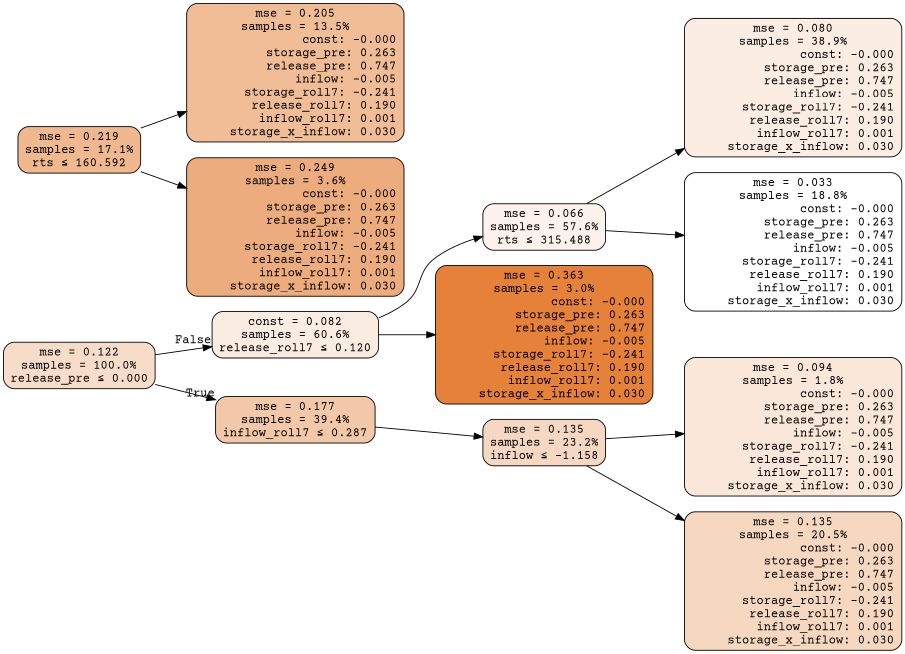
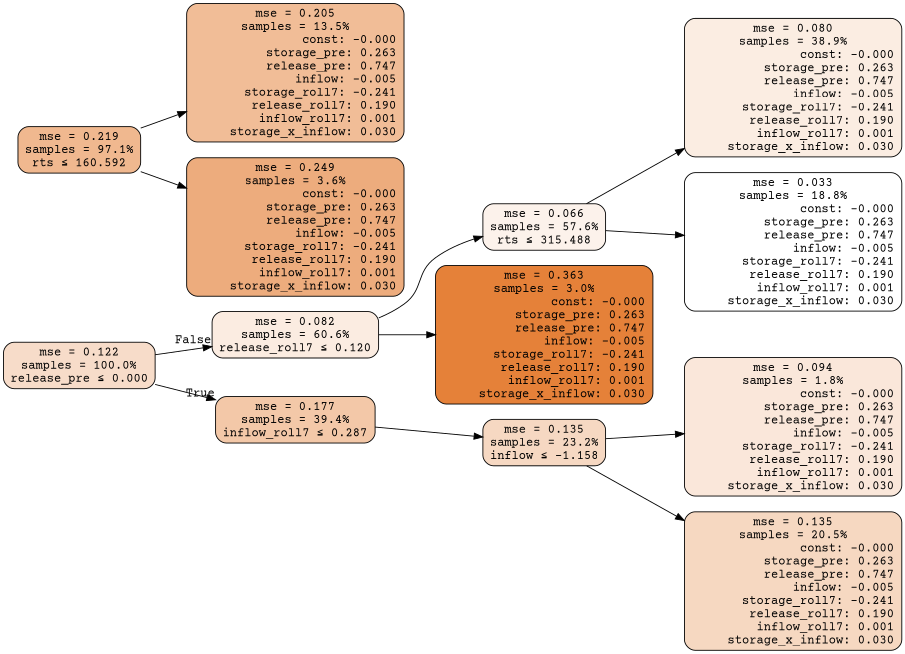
  digraph {
    fontname="Courier Prime"
    rankdir=LR
    node [color=black fontname="Courier Prime" shape=rectangle style="filled, rounded"]
    edge [fontname="Courier Prime"]
    n1 [fillcolor="#f7dcc9" label="mse = 0.122\nsamples = 100.0%\nrelease_pre &le; 0.000"]
-   n2 [fillcolor="#fbece1" label="const = 0.082\nsamples = 60.6%\nrelease_roll7 &le; 0.120"]
+   n2 [fillcolor="#fbece1" label="mse = 0.082\nsamples = 60.6%\nrelease_roll7 &le; 0.120"]
    n3 [fillcolor="#f3c8a8" label="mse = 0.177\nsamples = 39.4%\ninflow_roll7 &le; 0.287"]
    n4 [fillcolor="#fcf2eb" label="mse = 0.066\nsamples = 57.6%\nrts &le; 315.488"]
    n5 [fillcolor="#e58139" label="mse = 0.363\nsamples = 3.0%\n               const: -0.000\n          storage_pre: 0.263\n          release_pre: 0.747\n              inflow: -0.005\n       storage_roll7: -0.241\n        release_roll7: 0.190\n         inflow_roll7: 0.001\n     storage_x_inflow: 0.030"]
    n6 [fillcolor="#f6d8c2" label="mse = 0.135\nsamples = 23.2%\ninflow &le; -1.158"]
    n7 [fillcolor="#fbede2" label="mse = 0.080\nsamples = 38.9%\n               const: -0.000\n          storage_pre: 0.263\n          release_pre: 0.747\n              inflow: -0.005\n       storage_roll7: -0.241\n        release_roll7: 0.190\n         inflow_roll7: 0.001\n     storage_x_inflow: 0.030"]
    n8 [fillcolor="#ffffff" label="mse = 0.033\nsamples = 18.8%\n               const: -0.000\n          storage_pre: 0.263\n          release_pre: 0.747\n              inflow: -0.005\n       storage_roll7: -0.241\n        release_roll7: 0.190\n         inflow_roll7: 0.001\n     storage_x_inflow: 0.030"]
    n9 [fillcolor="#fae7da" label="mse = 0.094\nsamples = 1.8%\n               const: -0.000\n          storage_pre: 0.263\n          release_pre: 0.747\n              inflow: -0.005\n       storage_roll7: -0.241\n        release_roll7: 0.190\n         inflow_roll7: 0.001\n     storage_x_inflow: 0.030"]
    n10 [fillcolor="#f6d8c1" label="mse = 0.135\nsamples = 20.5%\n               const: -0.000\n          storage_pre: 0.263\n          release_pre: 0.747\n              inflow: -0.005\n       storage_roll7: -0.241\n        release_roll7: 0.190\n         inflow_roll7: 0.001\n     storage_x_inflow: 0.030"]
-   n11 [fillcolor="#f0b88f" label="mse = 0.219\nsamples = 17.1%\nrts &le; 160.592"]
+   n11 [fillcolor="#f0b88f" label="mse = 0.219\nsamples = 97.1%\nrts &le; 160.592"]
    n12 [fillcolor="#f1bd97" label="mse = 0.205\nsamples = 13.5%\n               const: -0.000\n          storage_pre: 0.263\n          release_pre: 0.747\n              inflow: -0.005\n       storage_roll7: -0.241\n        release_roll7: 0.190\n         inflow_roll7: 0.001\n     storage_x_inflow: 0.030"]
    n13 [fillcolor="#edac7d" label="mse = 0.249\nsamples = 3.6%\n               const: -0.000\n          storage_pre: 0.263\n          release_pre: 0.747\n              inflow: -0.005\n       storage_roll7: -0.241\n        release_roll7: 0.190\n         inflow_roll7: 0.001\n     storage_x_inflow: 0.030"]
    n1 -> n2 [headlabel=False labelangle=45 labeldistance=2.5]
    n1 -> n3 [headlabel=True labelangle=-45 labeldistance=2.5]
    n2 -> n4
    n2 -> n5
    n3 -> n6
    n4 -> n7
    n4 -> n8
    n6 -> n9
    n6 -> n10
    n11 -> n12
    n11 -> n13
  }
